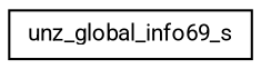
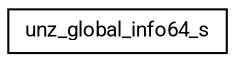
  digraph {
    rankdir=LR
    fontname=Roboto
-   n1 [color=black fillcolor=white fontname=Roboto fontsize=10 height=0.2 label=unz_global_info69_s shape=record style=filled width=0.4]
+   n1 [color=black fillcolor=white fontname=Roboto fontsize=10 height=0.2 label=unz_global_info64_s shape=record style=filled width=0.4]
  }
